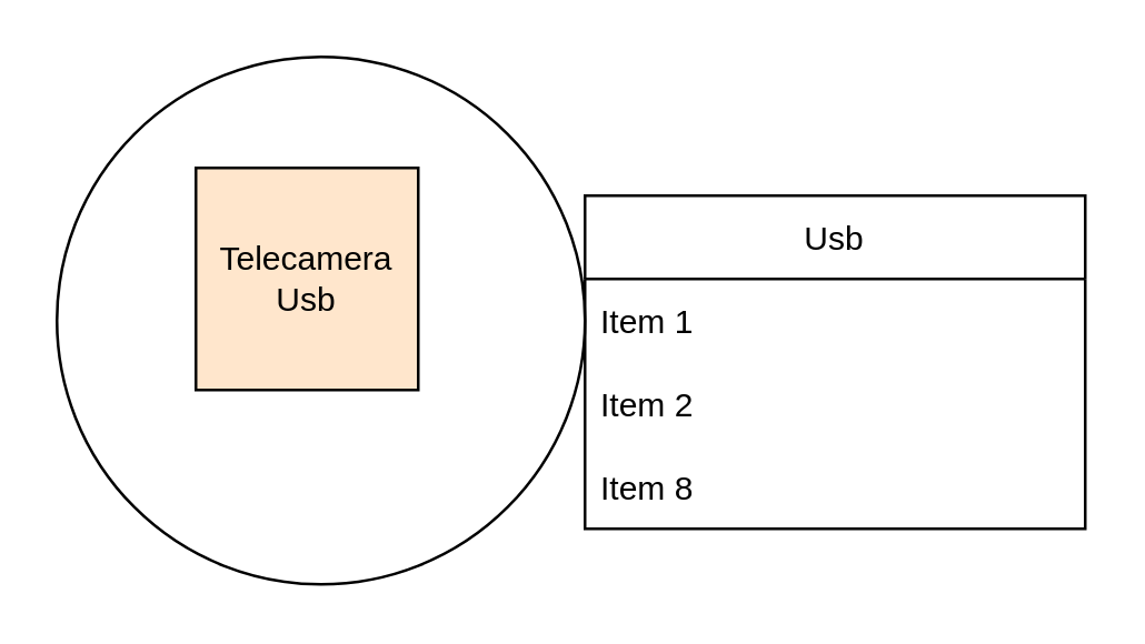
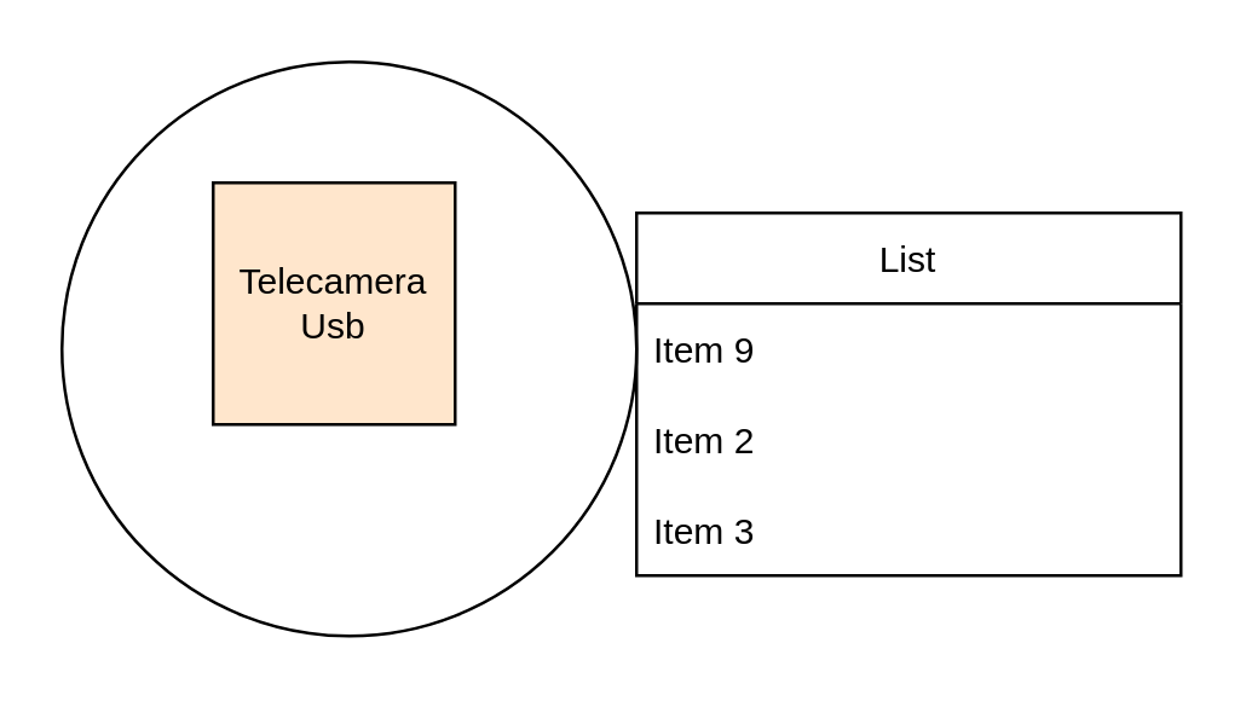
  <mxCell id="0" />
  <mxCell id="1" parent="0" />
  <mxCell id="2" value="" style="ellipse;whiteSpace=wrap;html=1;aspect=fixed;" vertex="1" parent="1"><mxGeometry x="20" y="20" width="190" height="190" as="geometry" /></mxCell>
- <mxCell id="3" value="Usb" style="swimlane;fontStyle=0;childLayout=stackLayout;horizontal=1;startSize=30;horizontalStack=0;resizeParent=1;resizeParentMax=0;resizeLast=0;collapsible=1;marginBottom=0;" vertex="1" parent="1"><mxGeometry x="210" y="70" width="180" height="120" as="geometry"><mxRectangle x="340" y="170" width="60" height="30" as="alternateBounds" /></mxGeometry></mxCell>
- <mxCell id="4" value="Item 1" style="text;strokeColor=none;fillColor=none;align=left;verticalAlign=middle;spacingLeft=4;spacingRight=4;overflow=hidden;points=[[0,0.5],[1,0.5]];portConstraint=eastwest;rotatable=0;" vertex="1" parent="3"><mxGeometry y="30" width="180" height="30" as="geometry" /></mxCell>
+ <mxCell id="3" value="List" style="swimlane;fontStyle=0;childLayout=stackLayout;horizontal=1;startSize=30;horizontalStack=0;resizeParent=1;resizeParentMax=0;resizeLast=0;collapsible=1;marginBottom=0;" vertex="1" parent="1"><mxGeometry x="210" y="70" width="180" height="120" as="geometry"><mxRectangle x="340" y="170" width="60" height="30" as="alternateBounds" /></mxGeometry></mxCell>
+ <mxCell id="4" value="Item 9" style="text;strokeColor=none;fillColor=none;align=left;verticalAlign=middle;spacingLeft=4;spacingRight=4;overflow=hidden;points=[[0,0.5],[1,0.5]];portConstraint=eastwest;rotatable=0;" vertex="1" parent="3"><mxGeometry y="30" width="180" height="30" as="geometry" /></mxCell>
  <mxCell id="5" value="Item 2" style="text;strokeColor=none;fillColor=none;align=left;verticalAlign=middle;spacingLeft=4;spacingRight=4;overflow=hidden;points=[[0,0.5],[1,0.5]];portConstraint=eastwest;rotatable=0;" vertex="1" parent="3"><mxGeometry y="60" width="180" height="30" as="geometry" /></mxCell>
- <mxCell id="6" value="Item 8" style="text;strokeColor=none;fillColor=none;align=left;verticalAlign=middle;spacingLeft=4;spacingRight=4;overflow=hidden;points=[[0,0.5],[1,0.5]];portConstraint=eastwest;rotatable=0;" vertex="1" parent="3"><mxGeometry y="90" width="180" height="30" as="geometry" /></mxCell>
+ <mxCell id="6" value="Item 3" style="text;strokeColor=none;fillColor=none;align=left;verticalAlign=middle;spacingLeft=4;spacingRight=4;overflow=hidden;points=[[0,0.5],[1,0.5]];portConstraint=eastwest;rotatable=0;" vertex="1" parent="3"><mxGeometry y="90" width="180" height="30" as="geometry" /></mxCell>
  <mxCell id="7" value="&lt;div&gt;Telecamera&lt;/div&gt;&lt;div&gt;Usb&lt;br&gt;&lt;/div&gt;" style="whiteSpace=wrap;html=1;aspect=fixed;fillColor=#ffe6cc;" vertex="1" parent="1"><mxGeometry x="70" y="60" width="80" height="80" as="geometry" /></mxCell>
